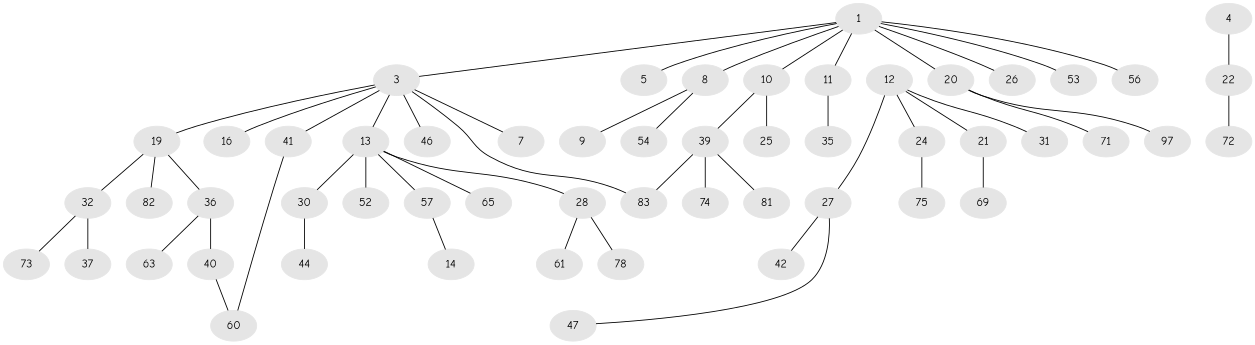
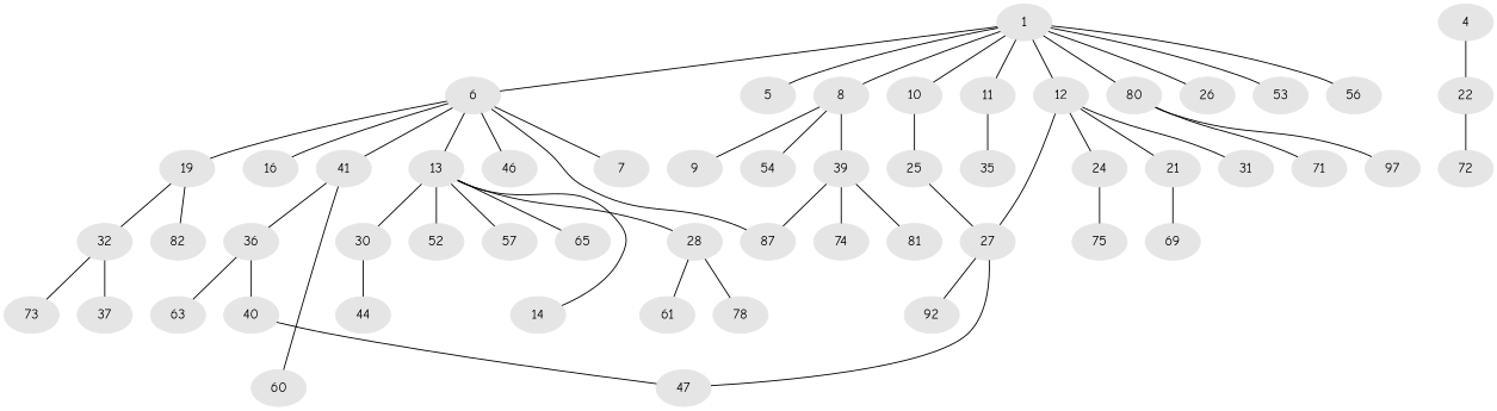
  graph {
    fontname="Comic Neue"
    node [color=gray90 fontname="Comic Neue" style=filled]
    edge [fontname="Comic Neue"]
    1 [super="+2"]
-   3 [super="+6"]
+   3 [super="+6" label=6]
    5
    8 [super="+38"]
    10 [super="+67"]
    11
    12 [super="+15"]
-   20 [super="+54"]
+   20 [super="+54" label=80]
    26 [super="+43"]
    53
    56
    7
    13 [super="+18"]
    16 [super="+23"]
    19 [super="+68"]
    41 [super="+58"]
    46
-   83
+   83 [label=87]
    4 [super="+17"]
    22 [super="+34"]
    9 [super="+29"]
    39 [super="+70"]
    n23 [label=54]
    25 [super="+45"]
    35 [super="+64"]
    21
    24
    27 [super="+48"]
    31
    71
    n31 [label=97 super="+79"]
    14
    28 [super="+33"]
    30 [super="+66"]
    52
    57
    65
    32 [super="+51"]
    36
    82
    60
    72 [super="+80"]
    74
    81
    69
    75
-   42 [super="+62"]
+   42 [super="+62" label=92]
    47 [super="+55"]
    61 [super="+76"]
    78
    44
    37
    73
    40 [super="+59"]
    63
    1 -- 3
    1 -- 5
    1 -- 8
    1 -- 10
    1 -- 11
+   1 -- 12
    1 -- 20
    1 -- 26
    1 -- 53
    1 -- 56
    3 -- 7
    3 -- 13
    3 -- 16
    3 -- 19
    3 -- 41
    3 -- 46
    3 -- 83
    8 -- 9
-   10 -- 39
+   8 -- 39
    8 -- n23
    10 -- 25
    11 -- 35
    12 -- 21
    12 -- 24
    12 -- 27
    12 -- 31
    20 -- 71
    20 -- n31
-   57 -- 14
+   13 -- 14
    13 -- 28
    13 -- 30
    13 -- 52
    13 -- 57
    13 -- 65
    19 -- 32
-   19 -- 36
+   41 -- 36
    19 -- 82
    41 -- 60
    4 -- 22
    22 -- 72
    39 -- 83
    39 -- 74
    39 -- 81
+   25 -- 27
    21 -- 69
    24 -- 75
    27 -- 42
    27 -- 47
    28 -- 61
    28 -- 78
    30 -- 44
    32 -- 37
    32 -- 73
    36 -- 40
    36 -- 63
-   40 -- 60
+   40 -- 47
  }
